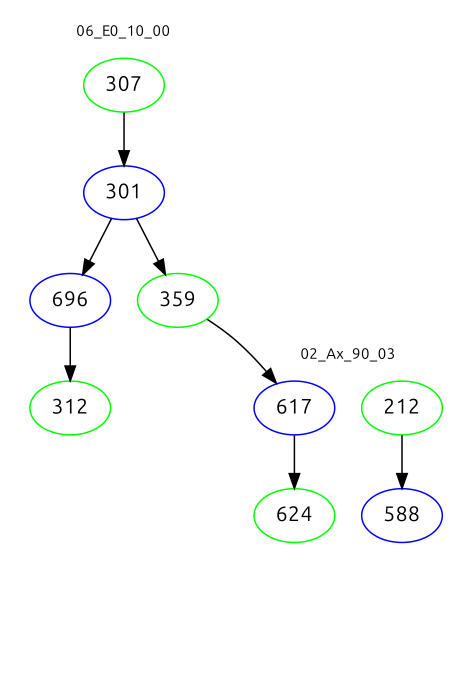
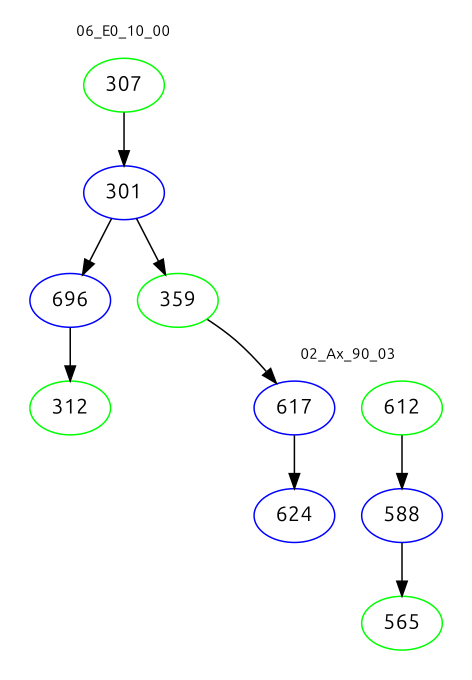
  digraph {
    fontname=Ubuntu
    node [color=green fontname=Ubuntu]
    edge [color=black fontname=Ubuntu]
-   n1 [label=212]
+   n1 [label=612]
    n2 [color=blue label=588]
+   n3 [label=565]
    n4 [color=blue label=617]
-   n5 [label=624]
+   n5 [color=blue label=624]
    n6 [label=307]
    n7 [color=blue label=301]
    n8 [label=359]
    n9 [color=blue label=696]
    n10 [label=312]
    subgraph cluster_1 {
      color=white
      fontsize=10
      label="02_Ax_90_03"
      n1
      n2
+     n3
      n4
      n5
    }
    subgraph cluster_2 {
      color=white
      fontsize=10
      label="06_E0_10_00"
      n6
      n7
      n8
      n9
      n10
    }
    n1 -> n2
+   n2 -> n3
    n4 -> n5
    n6 -> n7
    n7 -> n8
    n7 -> n9
    n8 -> n4
    n9 -> n10
  }
